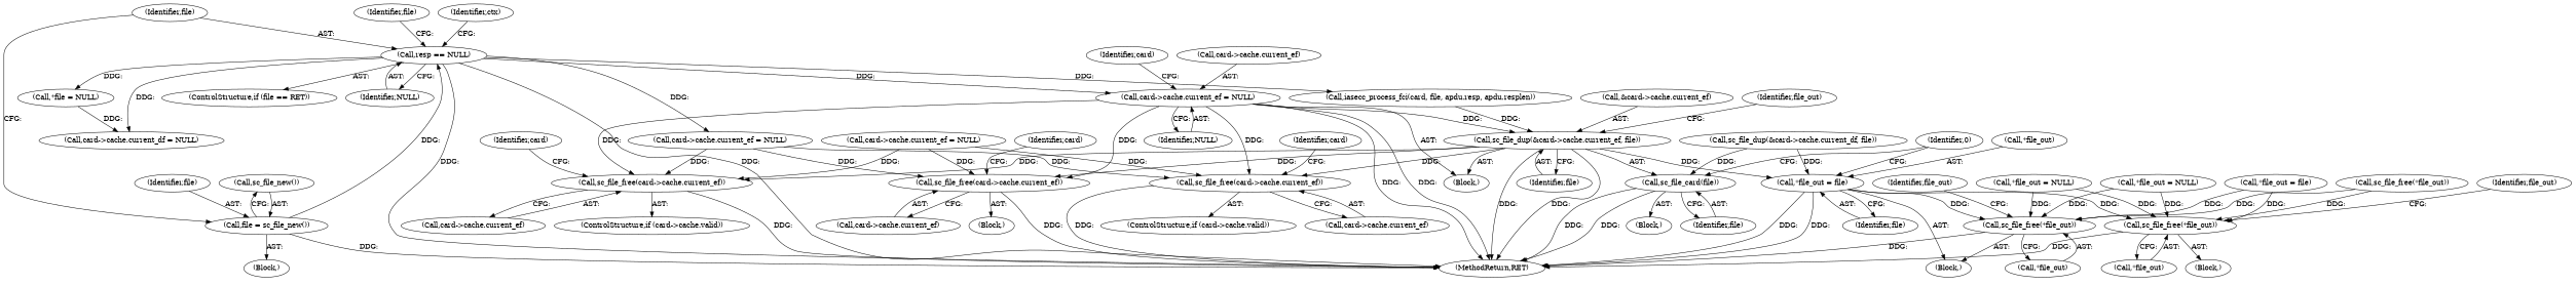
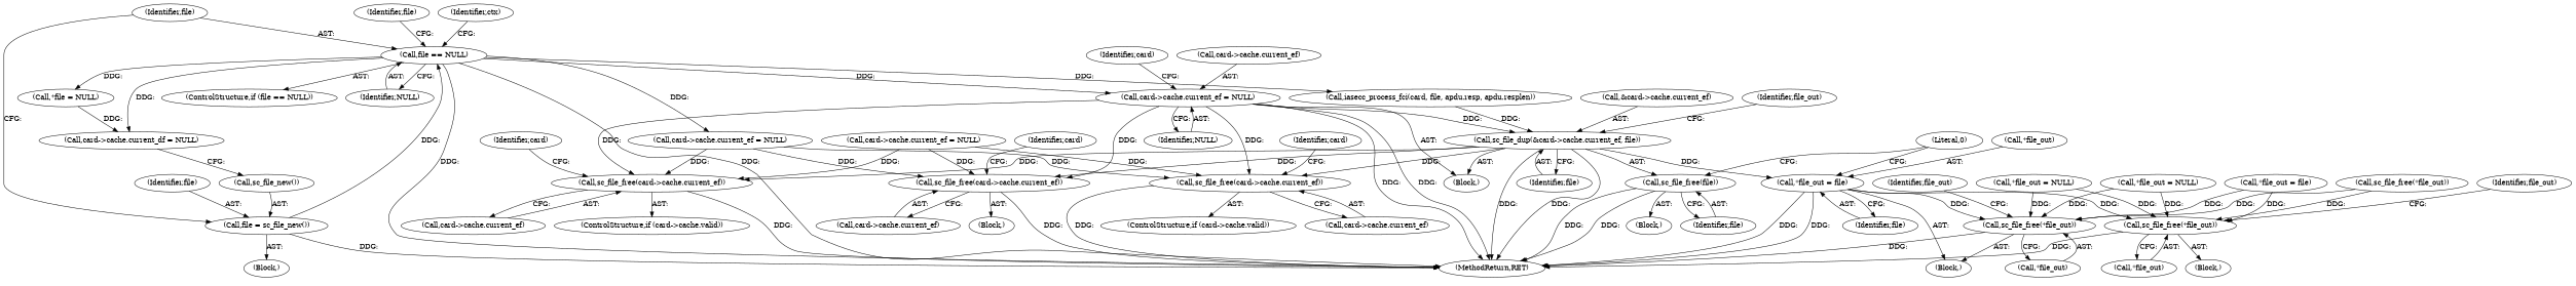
  digraph {
    n1 [label="(Call,card->cache.current_ef = NULL)"]
    n2 [label="(Call,sc_file_free(card->cache.current_ef))"]
    n3 [label="(Call,sc_file_free(card->cache.current_ef))"]
    n4 [label="(Call,sc_file_dup(&card->cache.current_ef, file))"]
    n5 [label="(Call,sc_file_free(card->cache.current_ef))"]
    n6 [label="(Identifier,NULL)"]
    n7 [label="(MethodReturn,RET)"]
    n8 [label="(Block,)"]
    n9 [label="(ControlStructure,if (card->cache.valid))"]
    n10 [label="(Call,card->cache.current_ef)"]
    n11 [label="(Call,card->cache.current_ef)"]
    n12 [label="(ControlStructure,if (card->cache.valid))"]
    n13 [label="(Call,*file_out = file)"]
-   n14 [label="(Call,sc_file_card(file))"]
+   n14 [label="(Call,sc_file_free(file))"]
    n15 [label="(Identifier,file)"]
    n16 [label="(Call,card->cache.current_ef)"]
    n17 [label="(Block,)"]
-   n18 [label="(Call,resp == NULL)"]
+   n18 [label="(Call,file == NULL)"]
    n19 [label="(Call,card->cache.current_ef = NULL)"]
    n20 [label="(Call,*file = NULL)"]
-   n21 [label="(ControlStructure,if (file == RET))"]
+   n21 [label="(ControlStructure,if (file == NULL))"]
    n22 [label="(Identifier,NULL)"]
    n23 [label="(Call,card->cache.current_df = NULL)"]
    n24 [label="(Call,iasecc_process_fci(card, file, apdu.resp, apdu.resplen))"]
    n25 [label="(Call,file = sc_file_new())"]
    n26 [label="(Block,)"]
    n27 [label="(Call,sc_file_new())"]
    n28 [label="(Call,sc_file_free(*file_out))"]
    n29 [label="(Call,sc_file_free(*file_out))"]
    n30 [label="(Block,)"]
    n31 [label="(Identifier,file)"]
    n32 [label="(Identifier,file)"]
    n33 [label="(Block,)"]
    n34 [label="(Call,*file_out)"]
    n35 [label="(Block,)"]
    n36 [label="(Call,*file_out)"]
-   n37 [label="(Identifier,0)"]
+   n37 [label="(Literal,0)"]
    n38 [label="(Identifier,card)"]
    n39 [label="(Call,sc_file_free(*file_out))"]
    n40 [label="(Identifier,file)"]
    n41 [label="(Identifier,file)"]
    n42 [label="(Call,&card->cache.current_ef)"]
    n43 [label="(Call,card->cache.current_ef)"]
    n44 [label="(Call,card->cache.current_ef = NULL)"]
-   n45 [label="(Call,sc_file_dup(&card->cache.current_df, file))"]
    n46 [label="(Identifier,ctx)"]
    n47 [label="(Identifier,file_out)"]
    n48 [label="(Identifier,file_out)"]
    n49 [label="(Identifier,file)"]
    n50 [label="(Call,*file_out = NULL)"]
    n51 [label="(Call,*file_out = NULL)"]
    n52 [label="(Identifier,card)"]
    n53 [label="(Identifier,card)"]
    n54 [label="(Call,*file_out)"]
    n55 [label="(Call,*file_out = file)"]
    n56 [label="(Identifier,card)"]
    n57 [label="(Identifier,file_out)"]
    n1 -> n2 [label="DDG: "]
    n1 -> n3 [label="DDG: "]
    n1 -> n4 [label="DDG: "]
    n1 -> n5 [label="DDG: "]
    n1 -> n6 [label="CFG: "]
    n1 -> n7 [label="DDG: "]
    n1 -> n7 [label="DDG: "]
    n1 -> n8 [label="AST: "]
    n2 -> n7 [label="DDG: "]
    n2 -> n9 [label="AST: "]
    n2 -> n10 [label="CFG: "]
    n3 -> n7 [label="DDG: "]
    n3 -> n11 [label="CFG: "]
    n3 -> n12 [label="AST: "]
    n4 -> n2 [label="DDG: "]
    n4 -> n3 [label="DDG: "]
    n4 -> n5 [label="DDG: "]
    n4 -> n7 [label="DDG: "]
    n4 -> n7 [label="DDG: "]
    n4 -> n8 [label="AST: "]
    n4 -> n13 [label="DDG: "]
    n4 -> n14 [label="AST: "]
    n4 -> n15 [label="CFG: "]
    n5 -> n7 [label="DDG: "]
    n5 -> n16 [label="CFG: "]
    n5 -> n17 [label="AST: "]
    n6 -> n1 [label="AST: "]
    n10 -> n2 [label="AST: "]
    n11 -> n3 [label="AST: "]
    n13 -> n7 [label="DDG: "]
    n13 -> n7 [label="DDG: "]
    n13 -> n28 [label="DDG: "]
    n13 -> n29 [label="DDG: "]
    n13 -> n30 [label="AST: "]
    n13 -> n31 [label="CFG: "]
    n14 -> n7 [label="DDG: "]
    n14 -> n7 [label="DDG: "]
    n14 -> n32 [label="CFG: "]
    n14 -> n33 [label="AST: "]
    n15 -> n4 [label="AST: "]
    n16 -> n5 [label="AST: "]
    n18 -> n1 [label="DDG: "]
    n18 -> n7 [label="DDG: "]
    n18 -> n7 [label="DDG: "]
    n18 -> n19 [label="DDG: "]
    n18 -> n20 [label="DDG: "]
    n18 -> n21 [label="AST: "]
    n18 -> n22 [label="CFG: "]
    n18 -> n23 [label="DDG: "]
    n18 -> n24 [label="DDG: "]
    n19 -> n2 [label="DDG: "]
    n19 -> n3 [label="DDG: "]
    n19 -> n5 [label="DDG: "]
    n20 -> n23 [label="DDG: "]
    n22 -> n18 [label="AST: "]
    n24 -> n4 [label="DDG: "]
    n25 -> n7 [label="DDG: "]
    n25 -> n18 [label="DDG: "]
    n25 -> n26 [label="AST: "]
-   n25 -> n27 [label="CFG: "]
+   n23 -> n27 [label="CFG: "]
    n27 -> n25 [label="AST: "]
    n28 -> n7 [label="DDG: "]
    n28 -> n34 [label="CFG: "]
    n28 -> n35 [label="AST: "]
    n29 -> n7 [label="DDG: "]
    n29 -> n30 [label="AST: "]
    n29 -> n36 [label="CFG: "]
    n31 -> n13 [label="AST: "]
    n32 -> n14 [label="AST: "]
    n34 -> n28 [label="AST: "]
    n36 -> n29 [label="AST: "]
    n37 -> n13 [label="CFG: "]
    n37 -> n14 [label="CFG: "]
    n38 -> n1 [label="CFG: "]
    n39 -> n28 [label="DDG: "]
    n39 -> n29 [label="DDG: "]
    n40 -> n18 [label="CFG: "]
    n41 -> n25 [label="AST: "]
    n42 -> n4 [label="AST: "]
    n43 -> n1 [label="AST: "]
    n44 -> n2 [label="DDG: "]
    n44 -> n3 [label="DDG: "]
    n44 -> n5 [label="DDG: "]
-   n45 -> n13 [label="DDG: "]
-   n45 -> n14 [label="DDG: "]
    n46 -> n18 [label="CFG: "]
    n47 -> n28 [label="CFG: "]
    n48 -> n4 [label="CFG: "]
    n49 -> n18 [label="AST: "]
    n49 -> n25 [label="CFG: "]
    n50 -> n28 [label="DDG: "]
    n50 -> n29 [label="DDG: "]
    n51 -> n28 [label="DDG: "]
    n51 -> n29 [label="DDG: "]
    n52 -> n2 [label="CFG: "]
    n53 -> n3 [label="CFG: "]
    n54 -> n13 [label="AST: "]
    n55 -> n28 [label="DDG: "]
    n55 -> n29 [label="DDG: "]
    n56 -> n5 [label="CFG: "]
    n57 -> n29 [label="CFG: "]
  }
